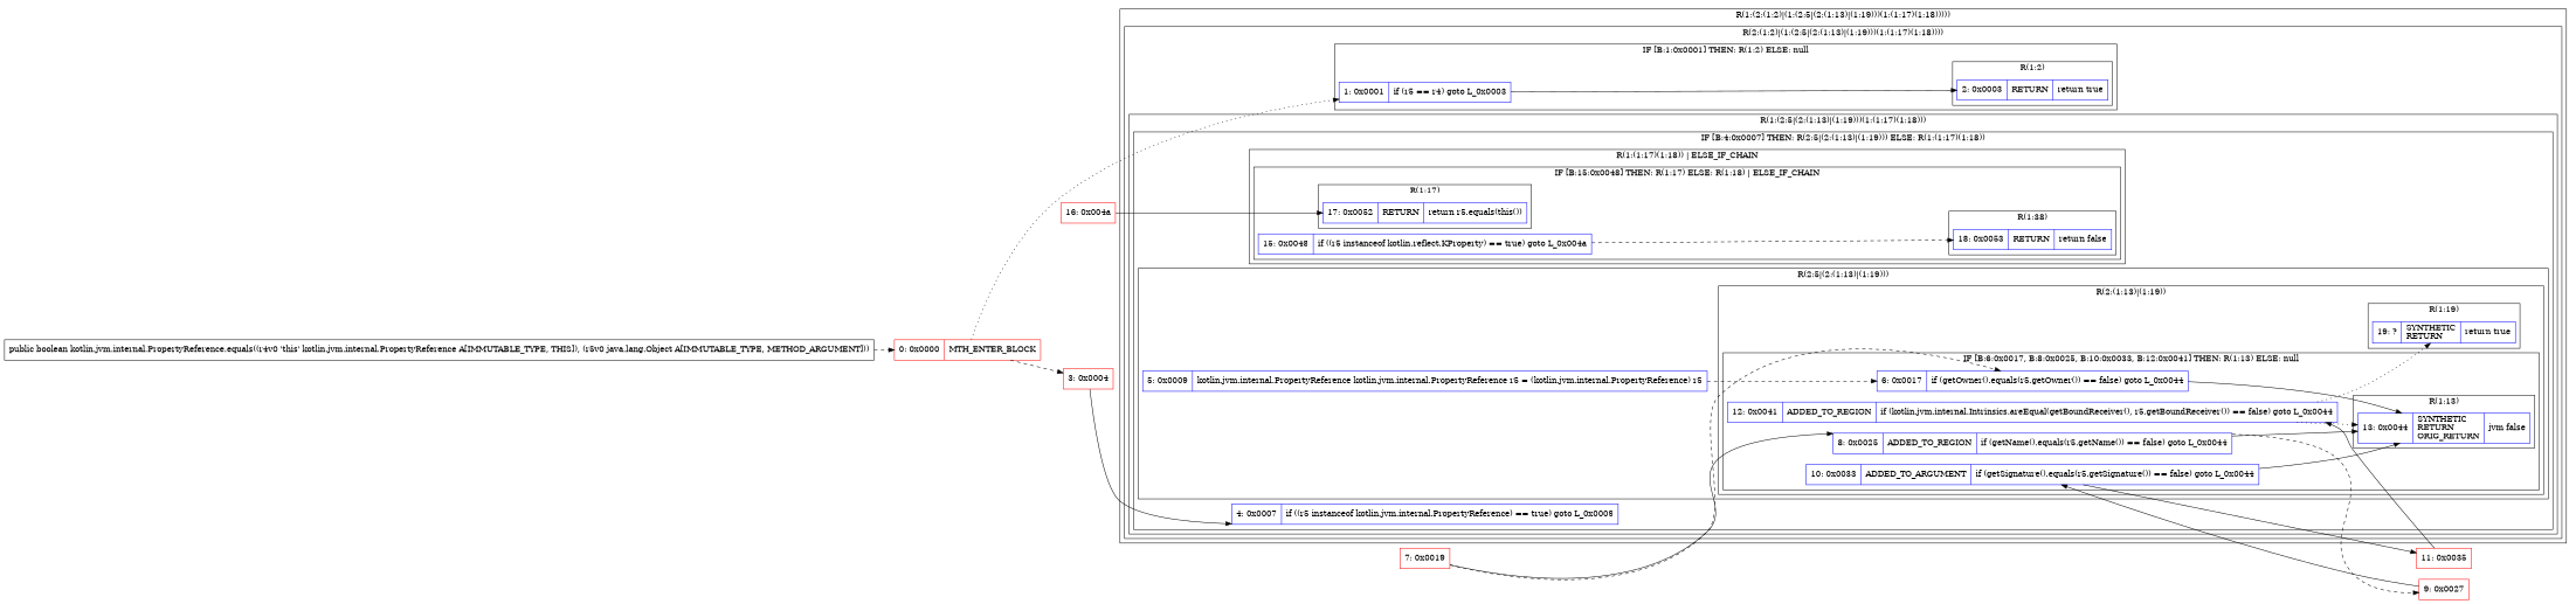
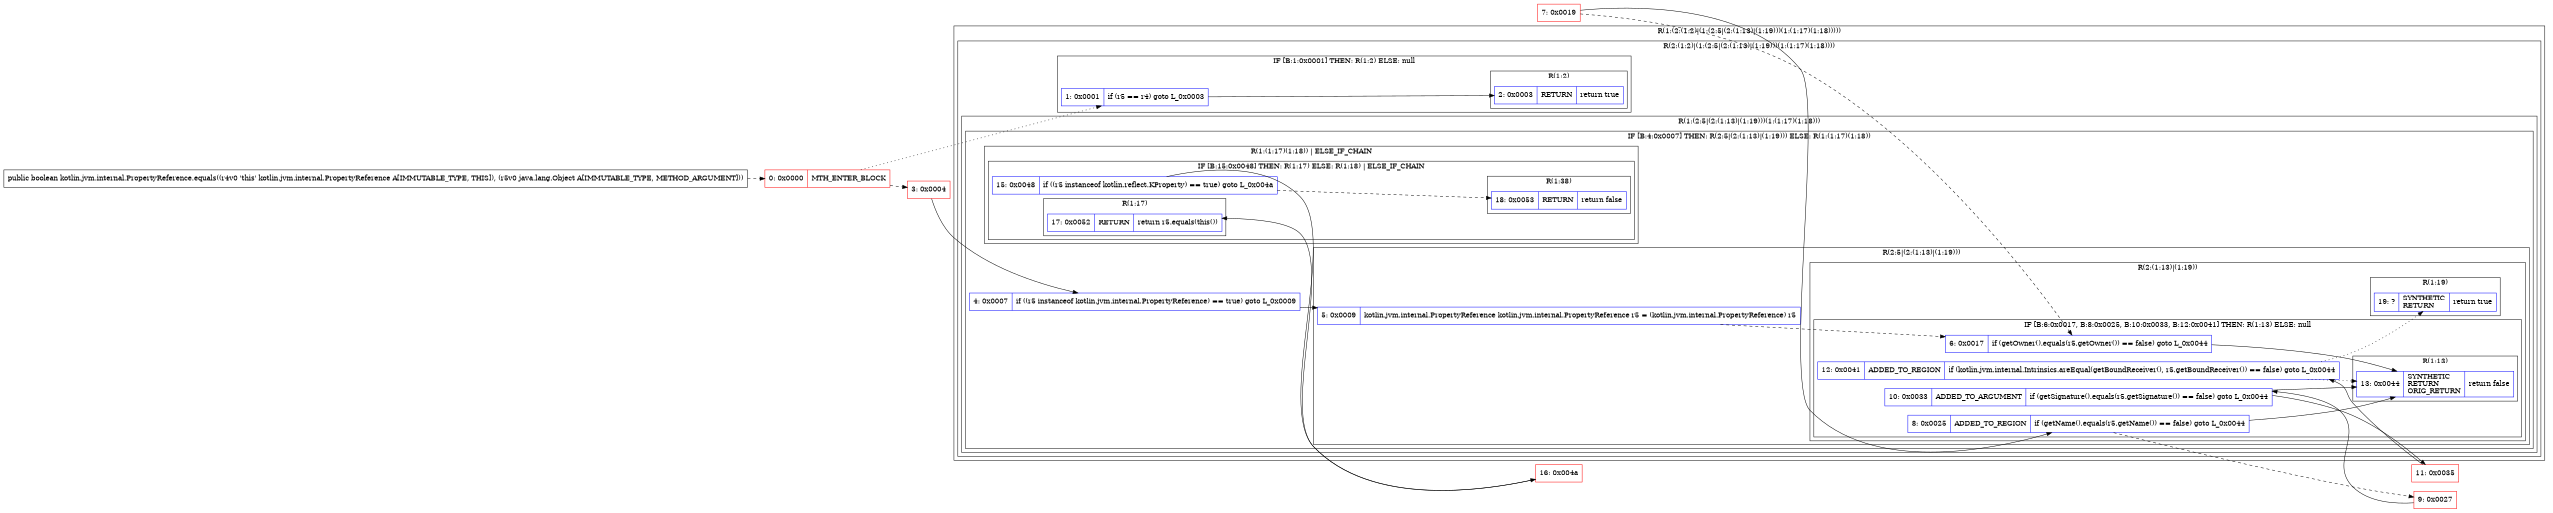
  digraph {
    rankdir=LR
    node [color=blue shape=record]
    edge [style=solid]
    n1 [label="{2\:\ 0x0003|RETURN\l|return true\l}"]
    n2 [label="{1\:\ 0x0001|if (r5 == r4) goto L_0x0003\l}"]
-   n3 [label="{13\:\ 0x0044|SYNTHETIC\lRETURN\lORIG_RETURN\l|jvm false\l}"]
+   n3 [label="{13\:\ 0x0044|SYNTHETIC\lRETURN\lORIG_RETURN\l|return false\l}"]
    n4 [label="{6\:\ 0x0017|if (getOwner().equals(r5.getOwner()) == false) goto L_0x0044\l}"]
    n5 [label="{8\:\ 0x0025|ADDED_TO_REGION\l|if (getName().equals(r5.getName()) == false) goto L_0x0044\l}"]
    n6 [label="{10\:\ 0x0033|ADDED_TO_ARGUMENT\l|if (getSignature().equals(r5.getSignature()) == false) goto L_0x0044\l}"]
    n7 [label="{12\:\ 0x0041|ADDED_TO_REGION\l|if (kotlin.jvm.internal.Intrinsics.areEqual(getBoundReceiver(), r5.getBoundReceiver()) == false) goto L_0x0044\l}"]
    n8 [label="{19\:\ ?|SYNTHETIC\lRETURN\l|return true\l}"]
    n9 [label="{5\:\ 0x0009|kotlin.jvm.internal.PropertyReference kotlin.jvm.internal.PropertyReference r5 = (kotlin.jvm.internal.PropertyReference) r5\l}"]
    n10 [label="{17\:\ 0x0052|RETURN\l|return r5.equals(this())\l}"]
    n11 [label="{18\:\ 0x0053|RETURN\l|return false\l}"]
    n12 [label="{15\:\ 0x0048|if ((r5 instanceof kotlin.reflect.KProperty) == true) goto L_0x004a\l}"]
    n13 [label="{4\:\ 0x0007|if ((r5 instanceof kotlin.jvm.internal.PropertyReference) == true) goto L_0x0009\l}"]
    n14 [color=red label="{9\:\ 0x0027}"]
    n15 [color=red label="{11\:\ 0x0035}"]
    n16 [color=red label="{16\:\ 0x004a}"]
    n17 [color=red label="{3\:\ 0x0004}"]
    n18 [color=red label="{7\:\ 0x0019}"]
    n19 [color=red label="{0\:\ 0x0000|MTH_ENTER_BLOCK\l}"]
    n20 [label="{public boolean kotlin.jvm.internal.PropertyReference.equals((r4v0 'this' kotlin.jvm.internal.PropertyReference A[IMMUTABLE_TYPE, THIS]), (r5v0 java.lang.Object A[IMMUTABLE_TYPE, METHOD_ARGUMENT])) }" color=""]
    subgraph cluster_1 {
      label="R(1:(2:(1:2)|(1:(2:5|(2:(1:13)|(1:19)))(1:(1:17)(1:18)))))"
      subgraph cluster_2 {
        label="R(2:(1:2)|(1:(2:5|(2:(1:13)|(1:19)))(1:(1:17)(1:18))))"
        subgraph cluster_3 {
          label="IF [B:1:0x0001] THEN: R(1:2) ELSE: null"
          n2
          subgraph cluster_4 {
            label="R(1:2)"
            n1
          }
        }
        subgraph cluster_5 {
          label="R(1:(2:5|(2:(1:13)|(1:19)))(1:(1:17)(1:18)))"
          subgraph cluster_6 {
            label="IF [B:4:0x0007] THEN: R(2:5|(2:(1:13)|(1:19))) ELSE: R(1:(1:17)(1:18))"
            n13
            subgraph cluster_7 {
              label="R(2:5|(2:(1:13)|(1:19)))"
              n9
              subgraph cluster_8 {
                label="R(2:(1:13)|(1:19))"
                subgraph cluster_9 {
                  label="IF [B:6:0x0017, B:8:0x0025, B:10:0x0033, B:12:0x0041] THEN: R(1:13) ELSE: null"
                  n4
                  n5
                  n6
                  n7
                  subgraph cluster_10 {
                    label="R(1:13)"
                    n3
                  }
                }
                subgraph cluster_11 {
                  label="R(1:19)"
                  n8
                }
              }
            }
            subgraph cluster_12 {
              label="R(1:(1:17)(1:18)) | ELSE_IF_CHAIN\l"
              subgraph cluster_13 {
                label="IF [B:15:0x0048] THEN: R(1:17) ELSE: R(1:18) | ELSE_IF_CHAIN\l"
                n12
                subgraph cluster_14 {
                  label="R(1:17)"
                  n10
                }
                subgraph cluster_15 {
                  label="R(1:38)"
                  n11
                }
              }
            }
          }
        }
      }
    }
    n2 -> n1
    n4 -> n3
    n5 -> n3
    n5 -> n14 [style=dashed]
    n6 -> n3
    n6 -> n15
    n7 -> n3 [style=dotted]
    n7 -> n8 [style=dotted]
    n9 -> n4 [style=dashed]
    n12 -> n11 [style=dashed]
+   n12 -> n16
+   n13 -> n9
    n14 -> n6
    n15 -> n7
    n16 -> n10
    n17 -> n13
    n18 -> n4 [style=dashed]
    n18 -> n5
    n19 -> n2 [style=dotted]
    n19 -> n17 [style=dashed]
    n20 -> n19 [style=dashed]
  }
